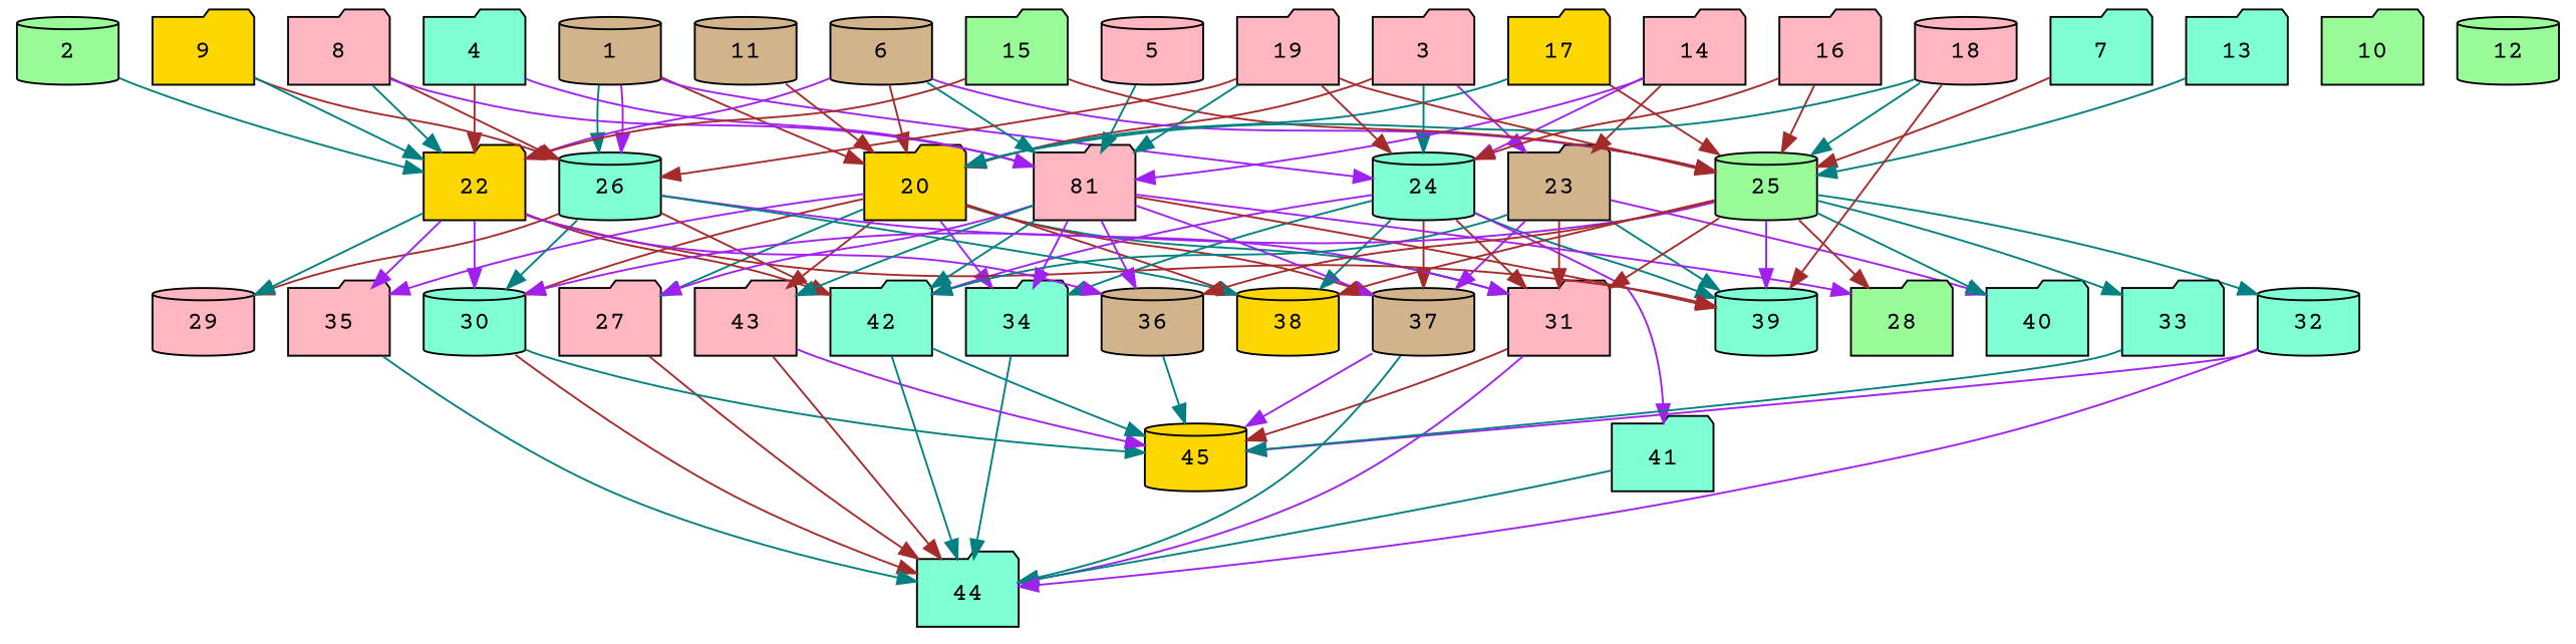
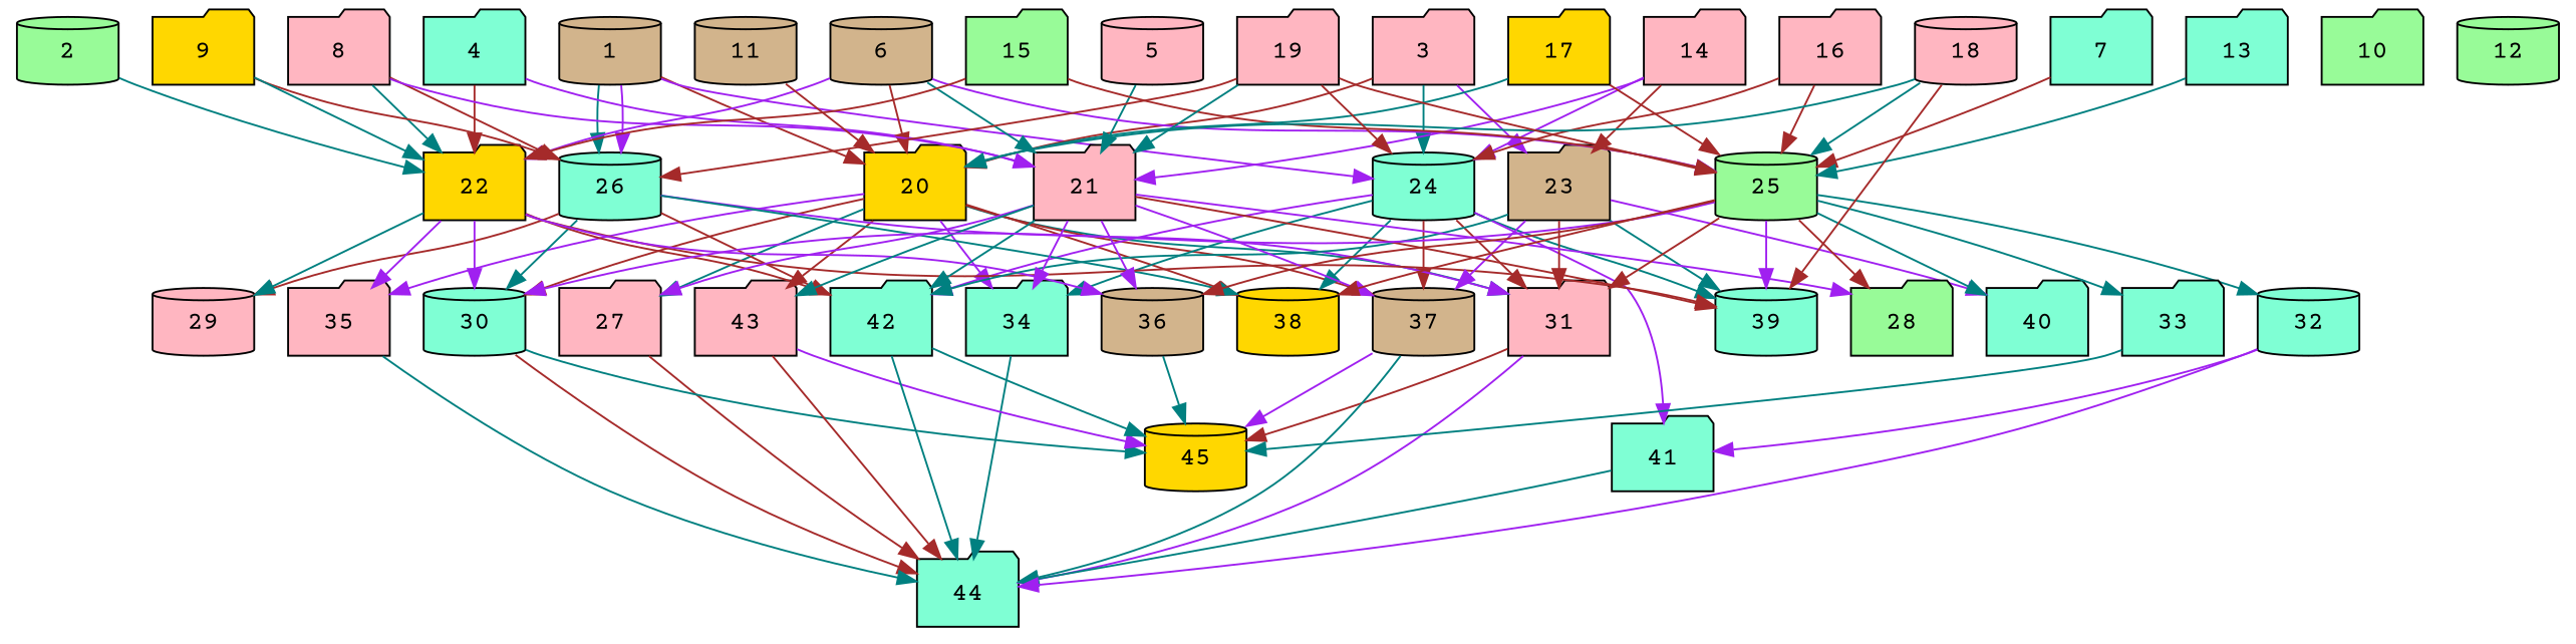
  digraph {
    fontname="Courier Prime"
    node [alpha=0.09 fillcolor=aquamarine fontname="Courier Prime" shape=folder style=filled]
    edge [color=brown fontname="Courier Prime"]
    1 [expect_size=6127616 fillcolor=tan shape=cylinder]
    20 [alpha=0.20 expect_size=43663360 fillcolor=gold]
    24 [alpha=0.13 expect_size=13821952 shape=cylinder]
    26 [expect_size=30411776 shape=cylinder]
    27 [expect_size=14487552 fillcolor=lightpink]
    30 [alpha=0.10 expect_size=14764032 shape=cylinder]
    31 [alpha=0.07 expect_size=13817856 fillcolor=lightpink]
    34 [alpha=0.12 expect_size=33516544]
    35 [alpha=0.19 expect_size=18103296 fillcolor=lightpink]
    37 [alpha=0.18 expect_size=7336960 fillcolor=tan shape=cylinder]
    38 [alpha=0.06 expect_size=28230656 fillcolor=gold shape=cylinder]
    43 [alpha=0.20 expect_size=50312192 fillcolor=lightpink]
    39 [alpha=0.05 expect_size=21325824 shape=cylinder]
    42 [alpha=0.14 expect_size=9550848]
    41 [alpha=0.11 expect_size=41030656]
    29 [alpha=0.18 expect_size=15887360 fillcolor=lightpink shape=cylinder]
    44 [expect_size=34558976]
    45 [alpha=0.10 expect_size=16781312 fillcolor=gold shape=cylinder]
    2 [alpha=0.11 expect_size=47562752 fillcolor=palegreen shape=cylinder]
    22 [alpha=0.18 expect_size=33223680 fillcolor=gold]
    36 [alpha=0.17 expect_size=34208768 fillcolor=tan shape=cylinder]
    3 [alpha=0.18 expect_size=36002816 fillcolor=lightpink]
    23 [alpha=0.10 expect_size=11912192 fillcolor=tan]
    40 [alpha=0.19 expect_size=17226752]
    4 [alpha=0.04 expect_size=33972224]
-   21 [alpha=0.00 expect_size=44160000 fillcolor=lightpink label=81]
+   21 [alpha=0.00 expect_size=44160000 fillcolor=lightpink]
    28 [alpha=0.17 expect_size=16884736 fillcolor=palegreen]
    5 [alpha=0.04 expect_size=28258304 fillcolor=lightpink shape=cylinder]
    6 [alpha=0.12 expect_size=25118720 fillcolor=tan shape=cylinder]
    25 [alpha=0.07 expect_size=31989760 fillcolor=palegreen shape=cylinder]
    32 [alpha=0.17 expect_size=13933568 shape=cylinder]
    33 [alpha=0.13 expect_size=10246144]
    7 [alpha=0.03 expect_size=48800768]
    8 [alpha=0.04 expect_size=24047616 fillcolor=lightpink]
    9 [alpha=0.06 expect_size=35849216 fillcolor=gold]
    10 [alpha=0.00 expect_size=30337024 fillcolor=palegreen]
    11 [alpha=0.15 expect_size=16428032 fillcolor=tan shape=cylinder]
    12 [alpha=0.11 expect_size=38395904 fillcolor=palegreen shape=cylinder]
    13 [alpha=0.01 expect_size=18045952]
    14 [alpha=0.08 expect_size=12544000 fillcolor=lightpink]
    15 [alpha=0.19 expect_size=22622208 fillcolor=palegreen]
    16 [alpha=0.13 expect_size=32294912 fillcolor=lightpink]
    17 [alpha=0.01 expect_size=13570048 fillcolor=gold]
    18 [alpha=0.20 expect_size=20376576 fillcolor=lightpink shape=cylinder]
    19 [alpha=0.20 expect_size=30019584 fillcolor=lightpink]
    1 -> 20
    1 -> 24 [color=purple]
    1 -> 26 [color=teal]
    1 -> 26 [color=purple]
    20 -> 27 [color=teal]
    20 -> 30
    20 -> 31 [color=teal]
    20 -> 34 [color=purple]
    20 -> 35 [color=purple]
    20 -> 37
    20 -> 38
    20 -> 43
    24 -> 31
    24 -> 34 [color=teal]
    24 -> 37
    24 -> 38 [color=teal]
    24 -> 39 [color=teal]
    24 -> 42 [color=purple]
    24 -> 41 [color=purple]
    26 -> 30 [color=teal]
    26 -> 31 [color=purple]
    26 -> 38 [color=teal]
    26 -> 42
    26 -> 29
    27 -> 44
    30 -> 44
    30 -> 45 [color=teal]
    31 -> 44 [color=purple]
    31 -> 45
    34 -> 44 [color=teal]
    35 -> 44 [color=teal]
    37 -> 44 [color=teal]
    37 -> 45 [color=purple]
    43 -> 44
    43 -> 45 [color=purple]
    42 -> 44 [color=teal]
    42 -> 45 [color=teal]
    41 -> 44 [color=teal]
    2 -> 22 [color=teal]
    22 -> 30 [color=purple]
    22 -> 35 [color=purple]
    22 -> 39
    22 -> 42
    22 -> 29 [color=teal]
    22 -> 36 [color=purple]
    36 -> 45 [color=teal]
    3 -> 20
    3 -> 24 [color=teal]
    3 -> 23 [color=purple]
    23 -> 31
    23 -> 37 [color=purple]
    23 -> 39 [color=teal]
    23 -> 42 [color=teal]
    23 -> 40 [color=purple]
    4 -> 22
    4 -> 21 [color=purple]
    21 -> 27 [color=purple]
    21 -> 34 [color=purple]
    21 -> 37 [color=purple]
    21 -> 43 [color=teal]
    21 -> 39
    21 -> 42 [color=teal]
    21 -> 36 [color=purple]
    21 -> 28 [color=purple]
    5 -> 21 [color=teal]
    6 -> 20
    6 -> 22 [color=purple]
    6 -> 21 [color=teal]
    6 -> 25 [color=purple]
    25 -> 30 [color=purple]
    25 -> 31
    25 -> 38
    25 -> 39 [color=purple]
    25 -> 36
    25 -> 40 [color=teal]
    25 -> 28
    25 -> 32 [color=teal]
    25 -> 33 [color=teal]
    32 -> 44 [color=purple]
-   32 -> 45 [color=purple]
+   32 -> 41 [color=purple]
    33 -> 45 [color=teal]
    7 -> 25
    8 -> 26
    8 -> 22 [color=teal]
    8 -> 21 [color=purple]
    9 -> 26
    9 -> 22 [color=teal]
    11 -> 20
    13 -> 25 [color=teal]
    14 -> 24 [color=purple]
    14 -> 23
    14 -> 21 [color=purple]
    15 -> 22
    15 -> 25
    16 -> 24
    16 -> 25
    17 -> 20 [color=teal]
    17 -> 25
    18 -> 20 [color=teal]
    18 -> 39
    18 -> 25 [color=teal]
    19 -> 24
    19 -> 26
    19 -> 21 [color=teal]
    19 -> 25
  }
